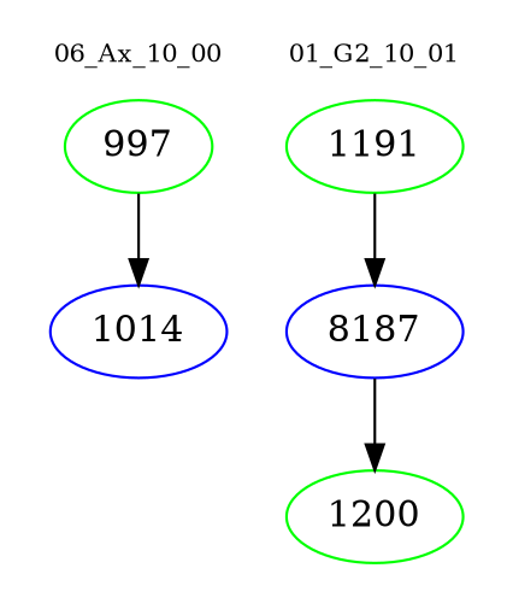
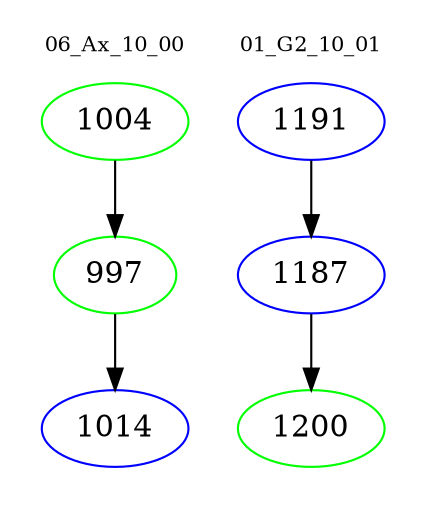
  digraph {
    node [color=green]
    edge [color=black]
+   n1 [label=1004]
    n2 [label=997]
    n3 [color=blue label=1014]
-   n4 [label=1191]
-   n5 [color=blue label=8187]
+   n4 [color=blue label=1191]
+   n5 [color=blue label=1187]
    n6 [label=1200]
    subgraph cluster_1 {
      color=white
      fontsize=10
      label="06_Ax_10_00"
+     n1
      n2
      n3
    }
    subgraph cluster_2 {
      color=white
      fontsize=10
      label="01_G2_10_01"
      n4
      n5
      n6
    }
+   n1 -> n2
    n2 -> n3
    n4 -> n5
    n5 -> n6
  }
